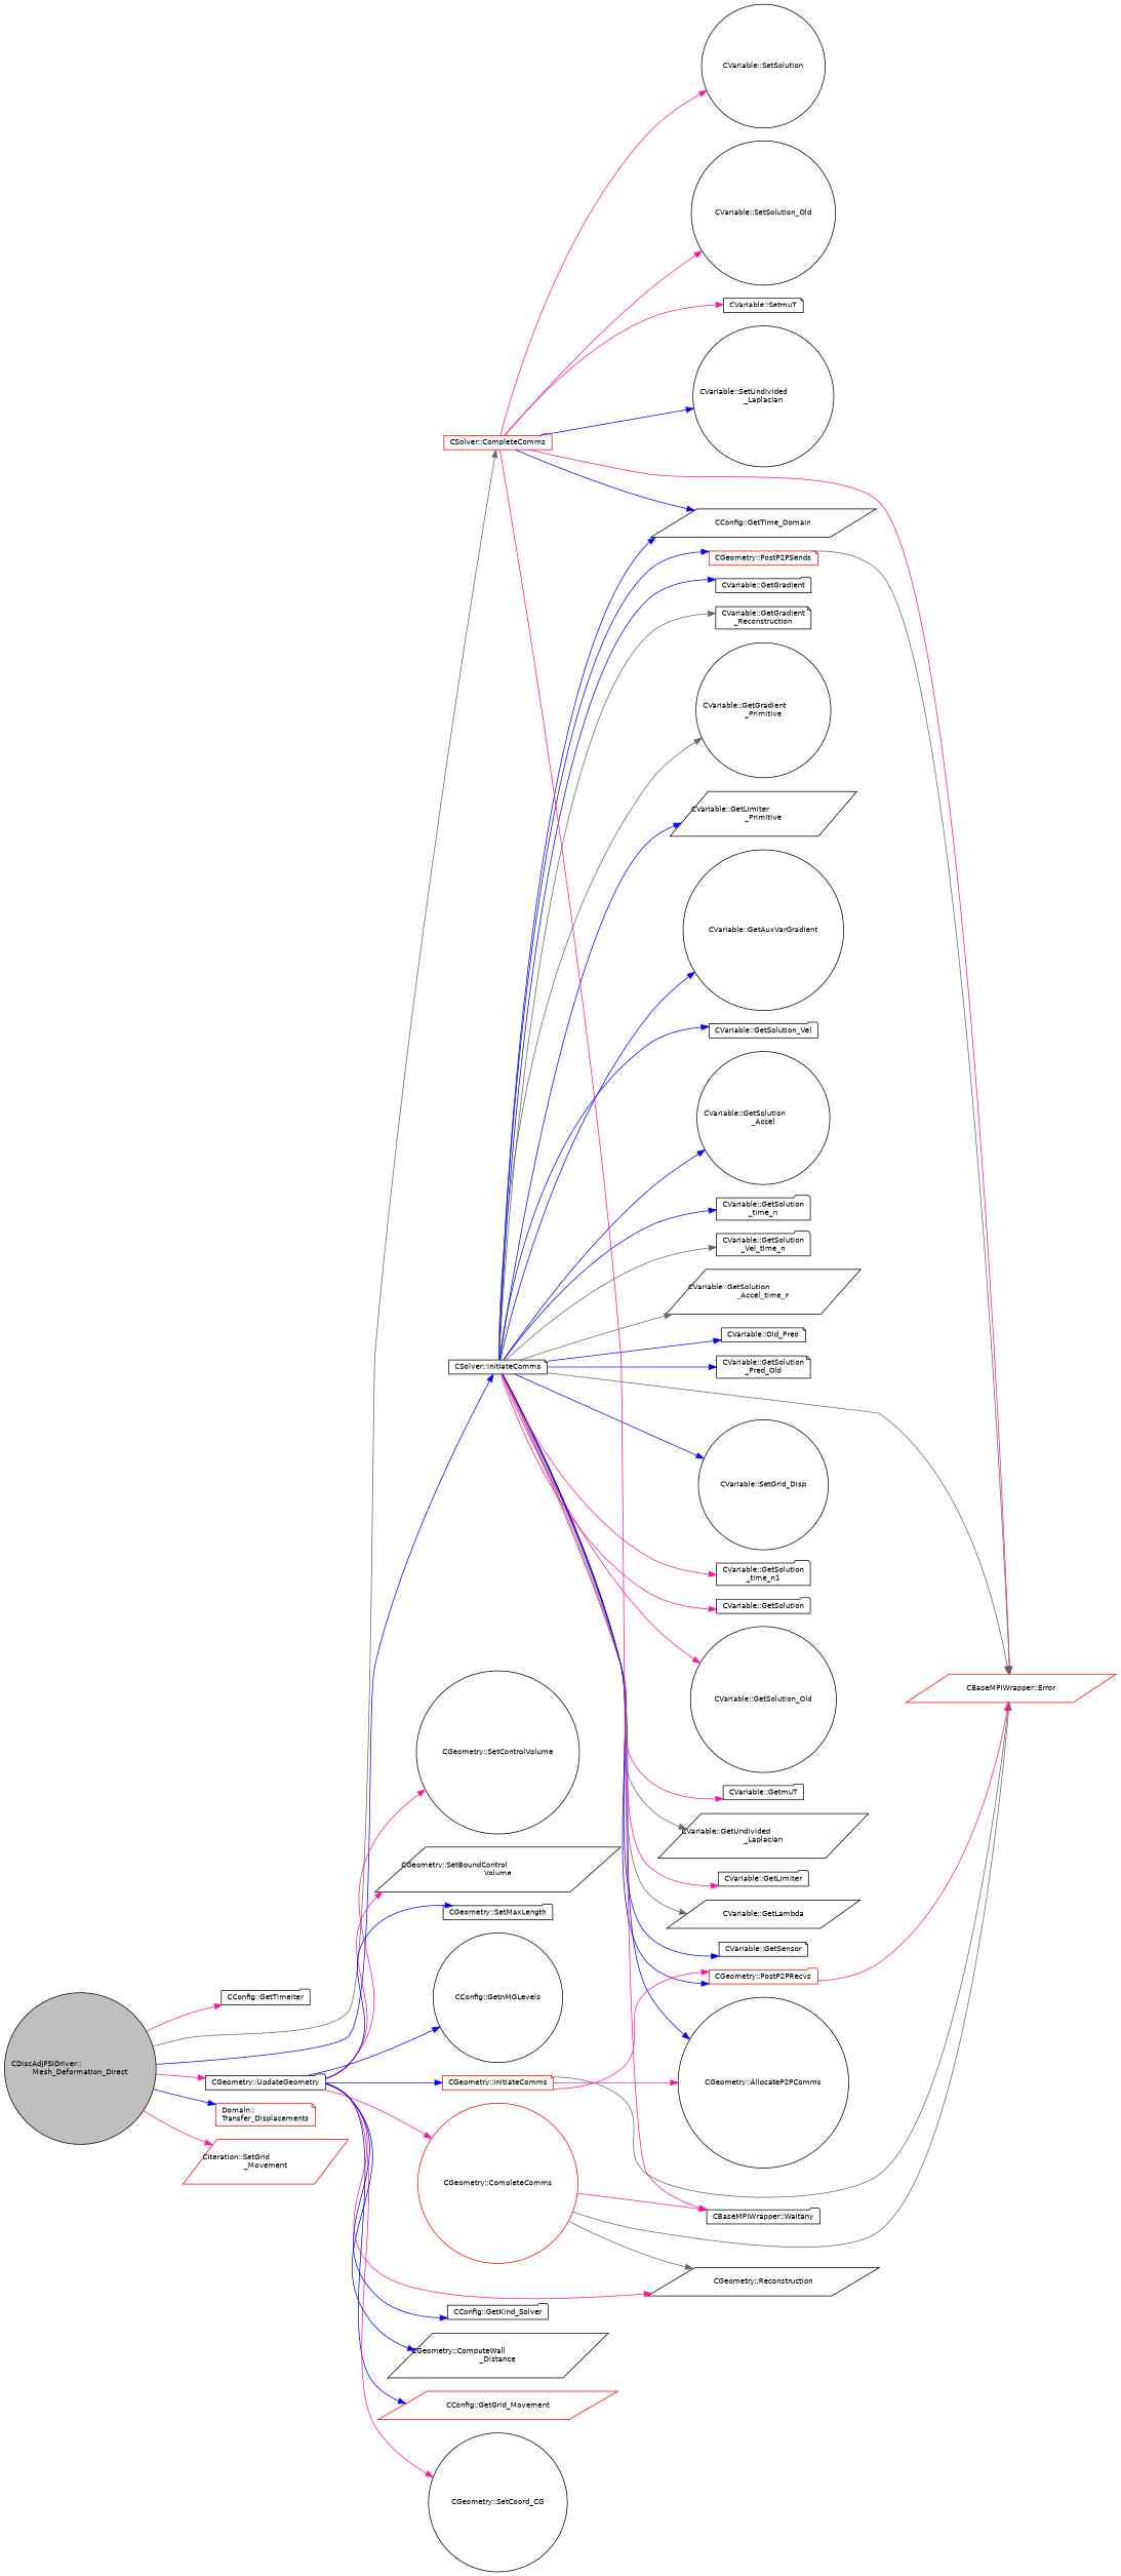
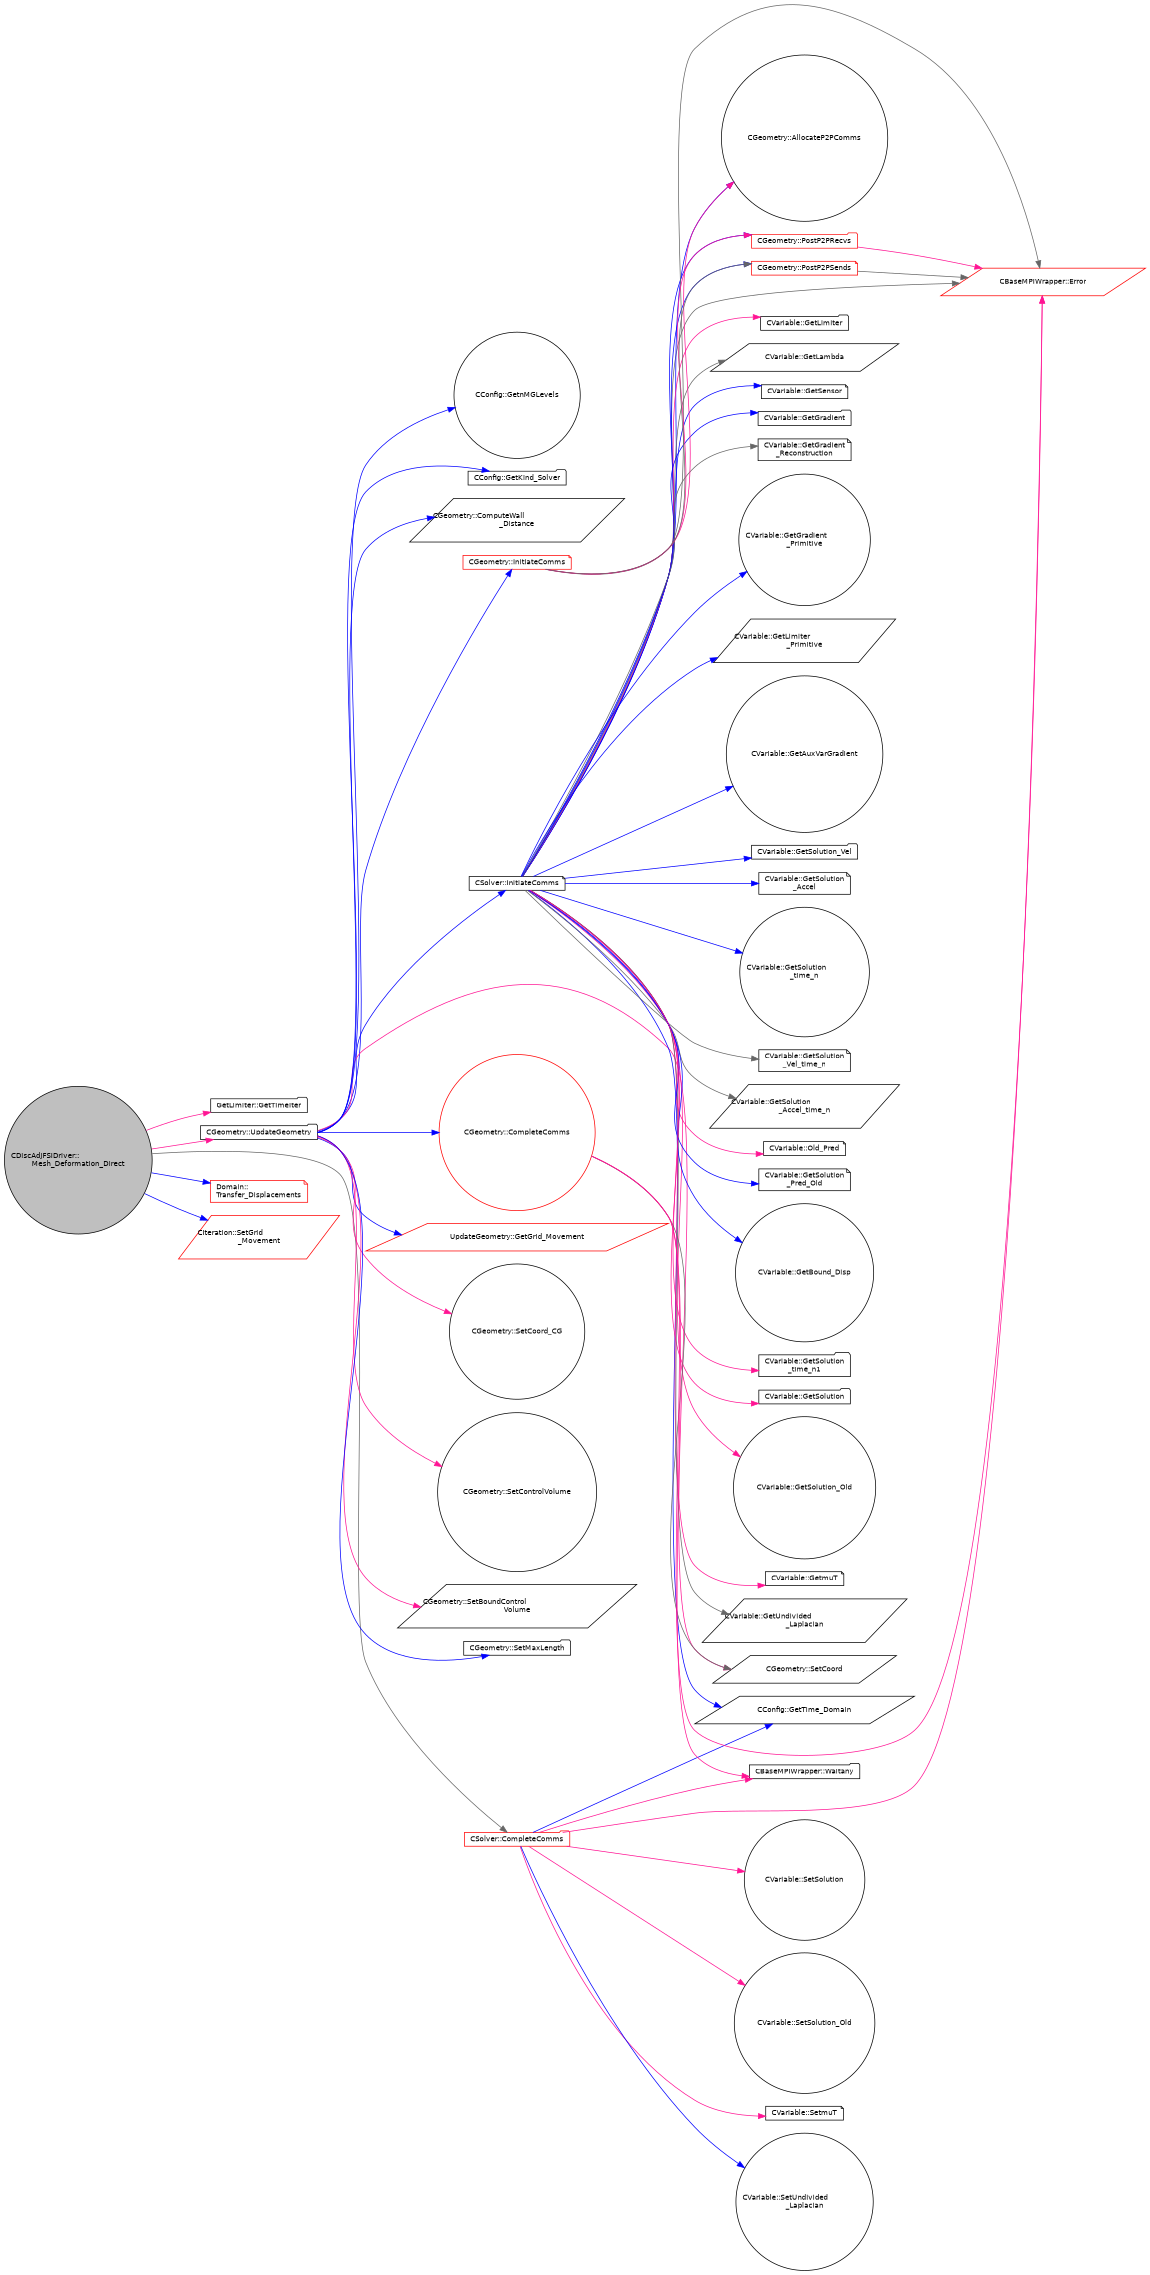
  digraph {
    rankdir=LR
    node [color=black fillcolor=white fontname=Helvetica fontsize=10 shape=circle style=filled]
    edge [color=blue fontname=Helvetica fontsize=10 labelfontname=Helvetica labelfontsize=10 style=solid]
    n1 [fillcolor=grey75 fontcolor=black height=0.2 label="CDiscAdjFSIDriver::\lMesh_Deformation_Direct" width=0.4]
-   n2 [height=0.2 label="CConfig::GetTimeIter" shape=folder width=0.4]
+   n2 [height=0.2 label="GetLimiter::GetTimeIter" shape=folder width=0.4]
    n3 [height=0.2 label="CGeometry::UpdateGeometry" shape=folder width=0.4]
    n4 [height=0.2 label="CSolver::InitiateComms" shape=note width=0.4]
    n5 [color=red height=0.2 label="CSolver::CompleteComms" shape=folder width=0.4]
    n6 [color=red height=0.2 label="Domain::\lTransfer_Displacements" shape=note width=0.4]
    n7 [color=red height=0.2 label="CIteration::SetGrid\l_Movement" shape=parallelogram width=0.4]
    n8 [color=red height=0.2 label="CGeometry::InitiateComms" shape=note width=0.4]
    n9 [color=red height=0.2 label="CGeometry::CompleteComms" width=0.4]
-   n10 [height=0.2 label="CGeometry::Reconstruction" shape=parallelogram width=0.4]
-   n11 [color=red height=0.2 label="CConfig::GetGrid_Movement" shape=parallelogram width=0.4]
+   n10 [height=0.2 label="CGeometry::SetCoord" shape=parallelogram width=0.4]
+   n11 [color=red height=0.2 label="UpdateGeometry::GetGrid_Movement" shape=parallelogram width=0.4]
    n12 [height=0.2 label="CGeometry::SetCoord_CG" width=0.4]
    n13 [height=0.2 label="CGeometry::SetControlVolume" width=0.4]
    n14 [height=0.2 label="CGeometry::SetBoundControl\lVolume" shape=parallelogram width=0.4]
    n15 [height=0.2 label="CGeometry::SetMaxLength" shape=folder width=0.4]
    n16 [height=0.2 label="CConfig::GetnMGLevels" width=0.4]
    n17 [height=0.2 label="CConfig::GetKind_Solver" shape=folder width=0.4]
    n18 [height=0.2 label="CGeometry::ComputeWall\l_Distance" shape=parallelogram width=0.4]
    n19 [color=red height=0.2 label="CBaseMPIWrapper::Error" shape=parallelogram width=0.4]
    n20 [height=0.2 label="CGeometry::AllocateP2PComms" width=0.4]
    n21 [color=red height=0.2 label="CGeometry::PostP2PRecvs" shape=folder width=0.4]
    n22 [color=red height=0.2 label="CGeometry::PostP2PSends" shape=note width=0.4]
    n23 [height=0.2 label="CConfig::GetTime_Domain" shape=parallelogram width=0.4]
    n24 [height=0.2 label="CVariable::GetSolution" shape=folder width=0.4]
    n25 [height=0.2 label="CVariable::GetSolution_Old" width=0.4]
-   n26 [height=0.2 label="CVariable::GetmuT" shape=folder width=0.4]
+   n26 [height=0.2 label="CVariable::GetmuT" shape=note width=0.4]
    n27 [height=0.2 label="CVariable::GetUndivided\l_Laplacian" shape=parallelogram width=0.4]
    n28 [height=0.2 label="CVariable::GetLimiter" shape=folder width=0.4]
    n29 [height=0.2 label="CVariable::GetLambda" shape=parallelogram width=0.4]
    n30 [height=0.2 label="CVariable::GetSensor" shape=note width=0.4]
    n31 [height=0.2 label="CVariable::GetGradient" shape=folder width=0.4]
    n32 [height=0.2 label="CVariable::GetGradient\l_Reconstruction" shape=note width=0.4]
    n33 [height=0.2 label="CVariable::GetGradient\l_Primitive" width=0.4]
    n34 [height=0.2 label="CVariable::GetLimiter\l_Primitive" shape=parallelogram width=0.4]
    n35 [height=0.2 label="CVariable::GetAuxVarGradient" width=0.4]
    n36 [height=0.2 label="CVariable::GetSolution_Vel" shape=folder width=0.4]
-   n37 [height=0.2 label="CVariable::GetSolution\l_Accel" width=0.4]
-   n38 [height=0.2 label="CVariable::GetSolution\l_time_n" shape=folder width=0.4]
-   n39 [height=0.2 label="CVariable::GetSolution\l_Vel_time_n" shape=folder width=0.4]
+   n37 [height=0.2 label="CVariable::GetSolution\l_Accel" shape=note width=0.4]
+   n38 [height=0.2 label="CVariable::GetSolution\l_time_n" width=0.4]
+   n39 [height=0.2 label="CVariable::GetSolution\l_Vel_time_n" shape=note width=0.4]
    n40 [height=0.2 label="CVariable::GetSolution\l_Accel_time_n" shape=parallelogram width=0.4]
    n41 [height=0.2 label="CVariable::Old_Pred" shape=note width=0.4]
    n42 [height=0.2 label="CVariable::GetSolution\l_Pred_Old" shape=note width=0.4]
-   n43 [height=0.2 label="CVariable::SetGrid_Disp" width=0.4]
+   n43 [height=0.2 label="CVariable::GetBound_Disp" width=0.4]
    n44 [height=0.2 label="CVariable::GetSolution\l_time_n1" shape=folder width=0.4]
    n45 [height=0.2 label="CBaseMPIWrapper::Waitany" shape=folder width=0.4]
    n46 [height=0.2 label="CVariable::SetSolution" width=0.4]
    n47 [height=0.2 label="CVariable::SetSolution_Old" width=0.4]
    n48 [height=0.2 label="CVariable::SetmuT" shape=note width=0.4]
    n49 [height=0.2 label="CVariable::SetUndivided\l_Laplacian" width=0.4]
    n1 -> n2 [color=deeppink]
    n1 -> n3 [color=deeppink]
-   n1 -> n4
+   n3 -> n4
    n1 -> n5 [color=gray40]
    n1 -> n6
-   n1 -> n7 [color=deeppink]
+   n1 -> n7
    n3 -> n8
-   n3 -> n9 [color=deeppink]
+   n3 -> n9
    n3 -> n10 [color=deeppink]
    n3 -> n11
    n3 -> n12 [color=deeppink]
    n3 -> n13 [color=deeppink]
    n3 -> n14 [color=deeppink]
    n3 -> n15
    n3 -> n16
    n3 -> n17
    n3 -> n18
    n4 -> n19 [color=gray40]
    n4 -> n20
    n4 -> n21
    n4 -> n22
    n4 -> n23
    n4 -> n24 [color=deeppink]
    n4 -> n25 [color=deeppink]
    n4 -> n26 [color=deeppink]
    n4 -> n27 [color=gray40]
    n4 -> n28 [color=deeppink]
    n4 -> n29 [color=gray40]
    n4 -> n30
    n4 -> n31
    n4 -> n32 [color=gray40]
-   n4 -> n33 [color=gray40]
+   n4 -> n33
    n4 -> n34
    n4 -> n35
    n4 -> n36
    n4 -> n37
    n4 -> n38
    n4 -> n39 [color=gray40]
    n4 -> n40 [color=gray40]
-   n4 -> n41
+   n4 -> n41 [color=deeppink]
    n4 -> n42
    n4 -> n43
    n4 -> n44 [color=deeppink]
    n5 -> n19 [color=deeppink]
    n5 -> n23
    n5 -> n45 [color=deeppink]
    n5 -> n46 [color=deeppink]
    n5 -> n47 [color=deeppink]
    n5 -> n48 [color=deeppink]
    n5 -> n49
    n8 -> n19 [color=gray40]
    n8 -> n20 [color=deeppink]
    n8 -> n21 [color=deeppink]
+   n8 -> n22 [color=gray40]
    n9 -> n10 [color=gray40]
-   n9 -> n19 [color=gray40]
+   n9 -> n19 [color=deeppink]
    n9 -> n45 [color=deeppink]
    n21 -> n19 [color=deeppink]
    n22 -> n19 [color=gray40]
  }
